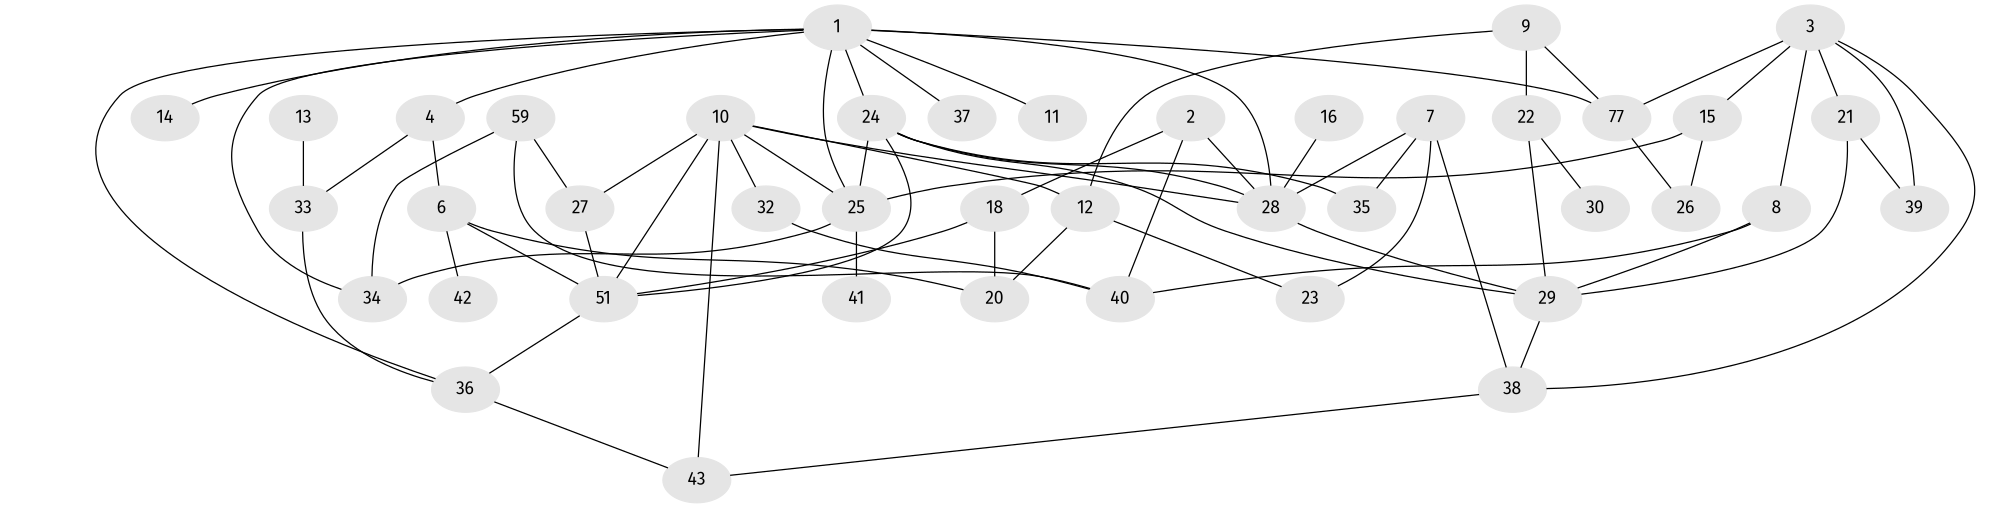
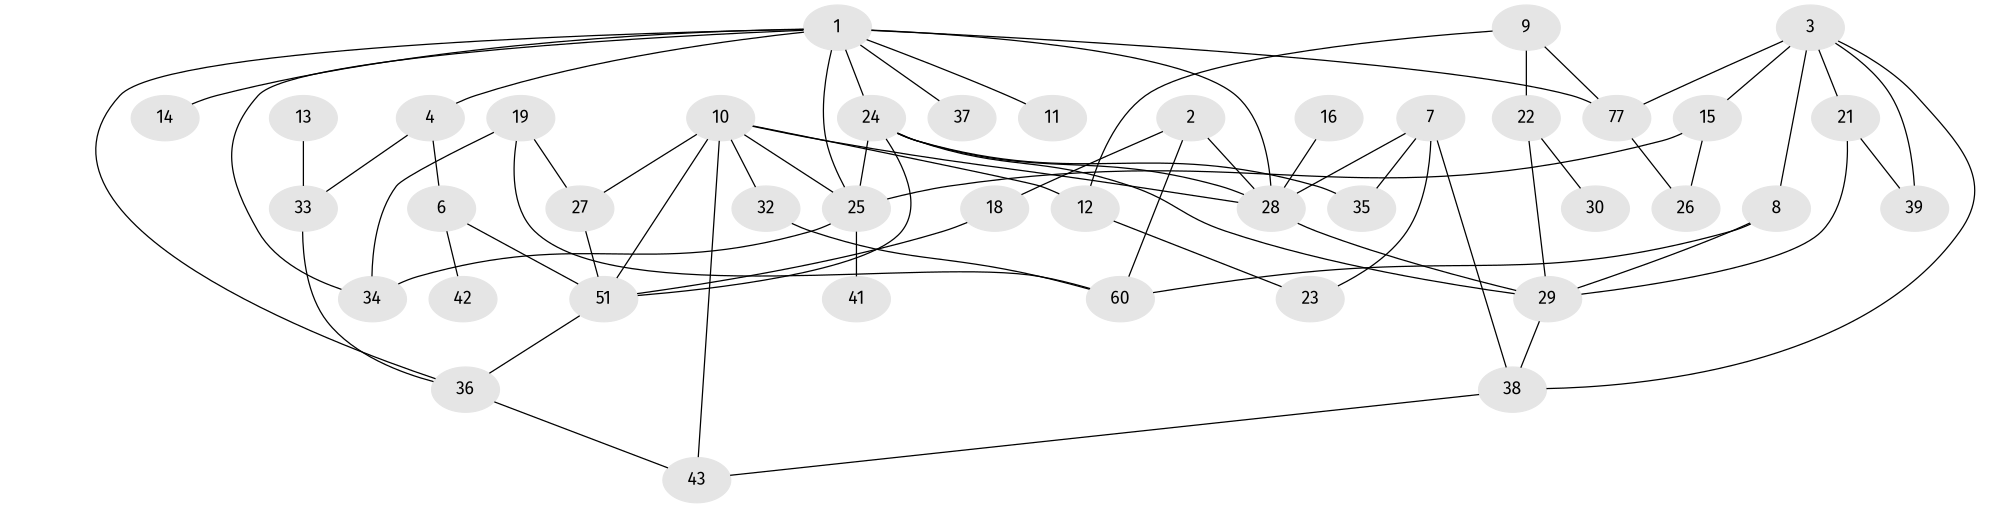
  graph {
    fontname="Fira Sans"
    node [color=gray90 fontname="Fira Sans" style=filled]
    edge [fontname="Fira Sans" weight=1.0]
    1
    4
    11
    14
    n5 [label=77]
    24
    25
    28
    34
    36
    37
    6
    33
    26
    n15 [label=51]
    35
    29
    41
    43
    2
    18
-   40
-   20
+   40 [label=60]
    3
    8
    15
    21
    38
    39
    42
    13
    7
    23
    9
    12
    22
    30
    10
    27
    32
    16
-   19 [label=59]
+   19
    1 -- 4
    1 -- 11
    1 -- 14
    1 -- n5
    1 -- 24
    1 -- 25
    1 -- 28
    1 -- 34
    1 -- 36
    1 -- 37
    4 -- 6
    4 -- 33
    n5 -- 26
    24 -- 25
    24 -- 28
    24 -- n15
    24 -- 35
    24 -- 29
    25 -- 34
    25 -- 41
    28 -- 29
    36 -- 43
    6 -- n15
-   6 -- 20
    6 -- 42
    33 -- 36
    n15 -- 36
    29 -- 38
    2 -- 28
    2 -- 18
    2 -- 40
    18 -- n15
-   18 -- 20
    3 -- n5
    3 -- 8
    3 -- 15
    3 -- 21
    3 -- 38
    3 -- 39
    8 -- 29
    8 -- 40
    15 -- 25
    15 -- 26
    21 -- 29
    21 -- 39
    38 -- 43
    13 -- 33
    7 -- 28
    7 -- 35
    7 -- 38
    7 -- 23
    9 -- n5
    9 -- 12
    9 -- 22
-   12 -- 20
    12 -- 23
    22 -- 29
    22 -- 30
    10 -- 25
    10 -- 28
    10 -- n15
    10 -- 43 [weight=2.0]
    10 -- 12
    10 -- 27
    10 -- 32
    27 -- n15
    32 -- 40
    16 -- 28
    19 -- 34
    19 -- 40
    19 -- 27
  }
